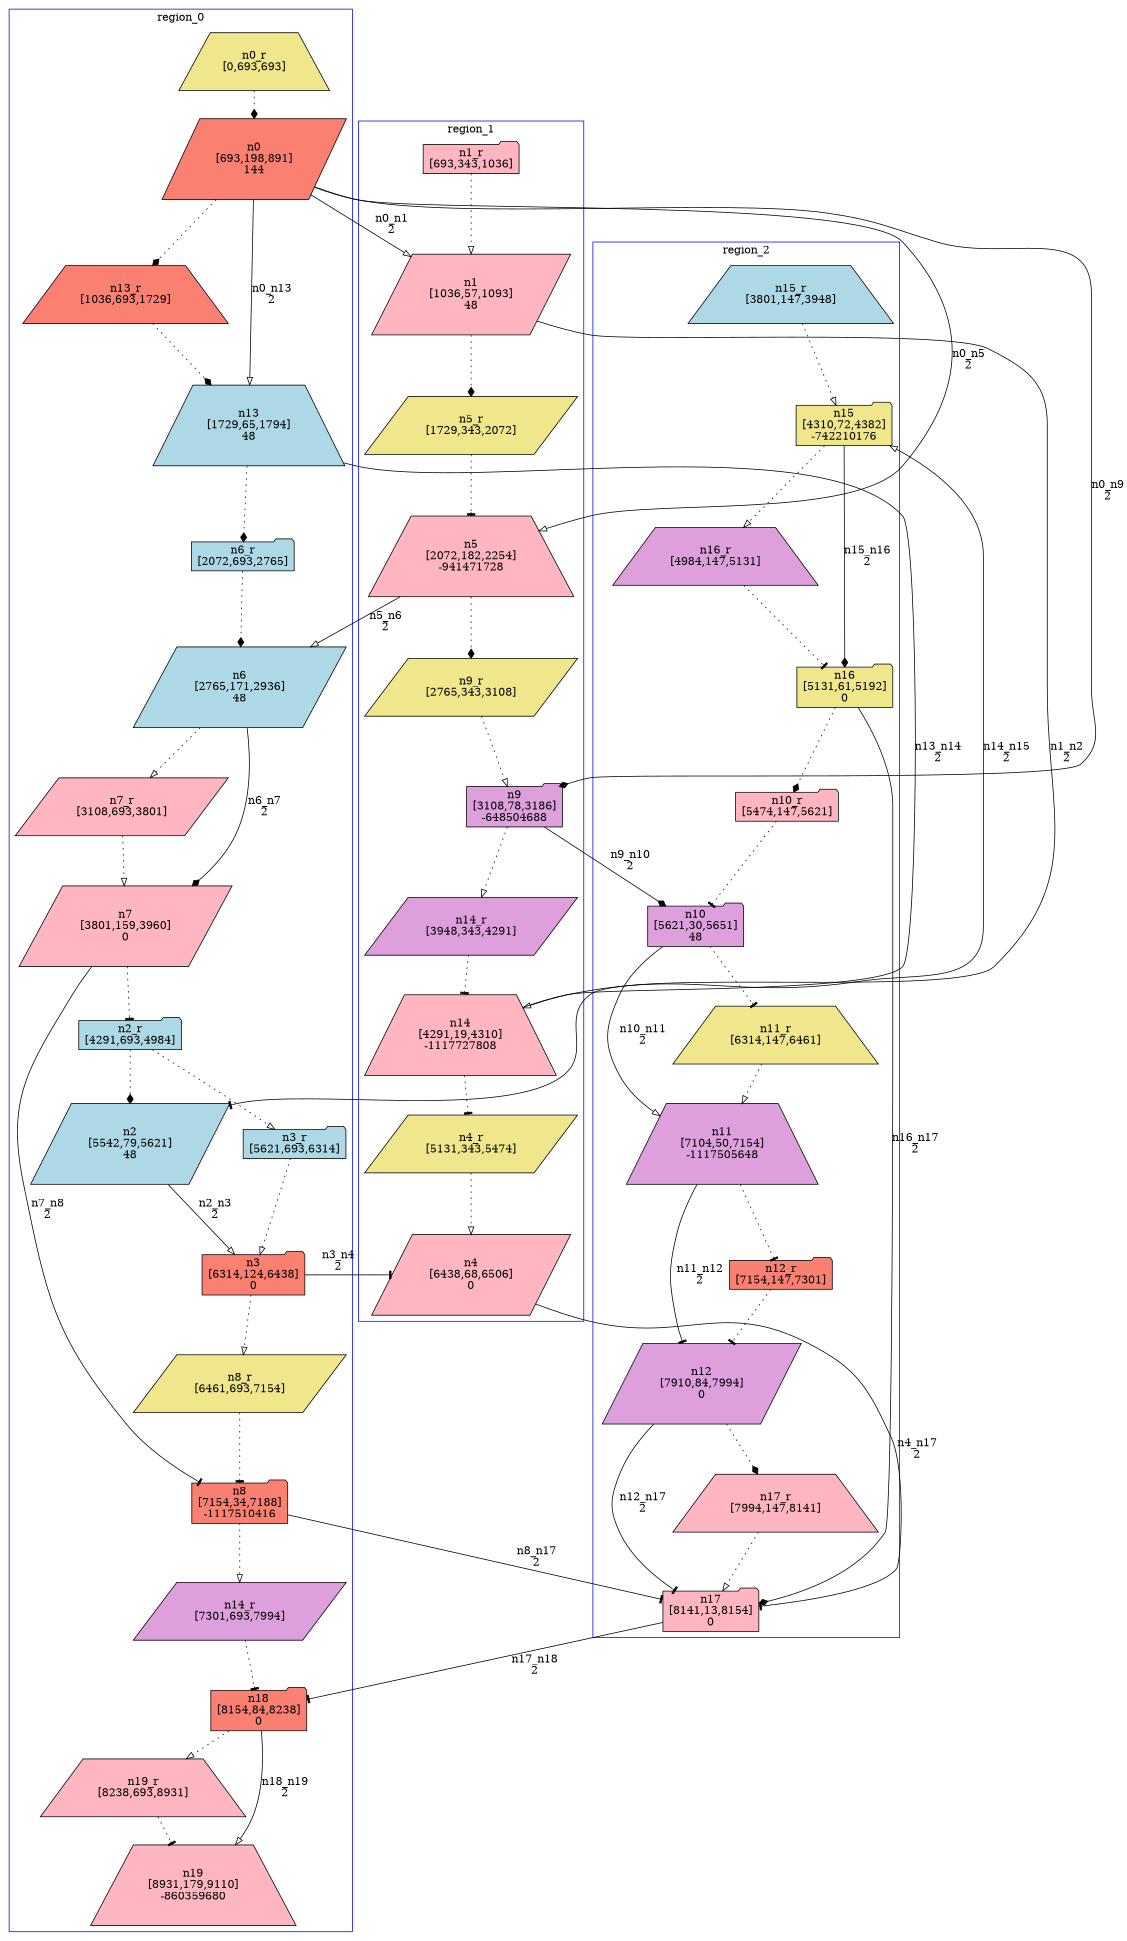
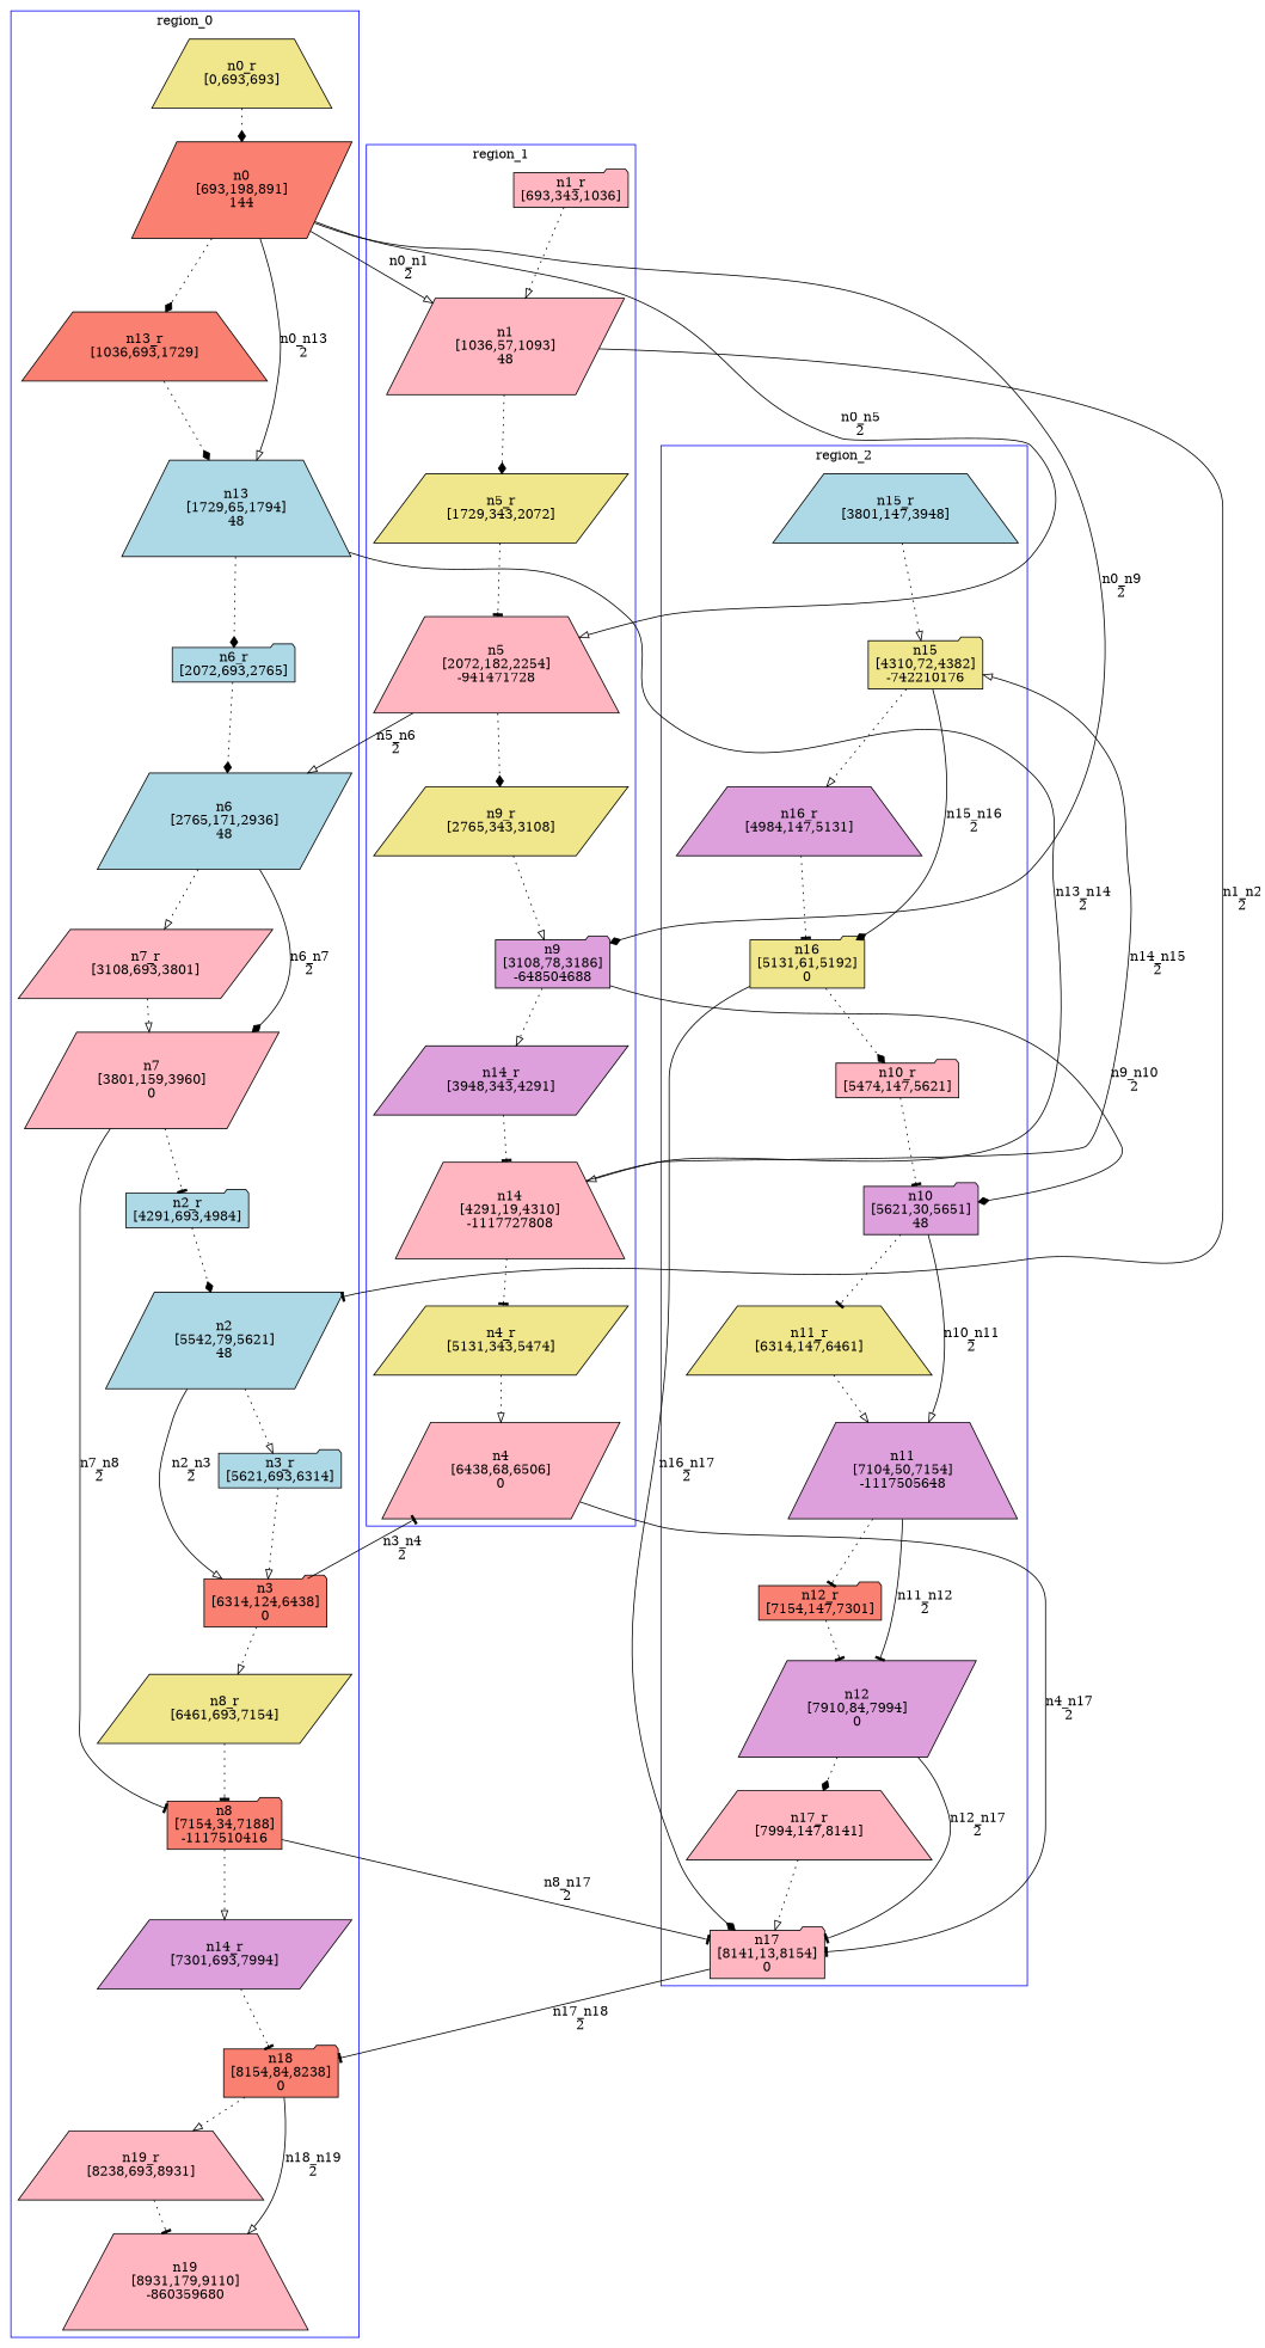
  digraph {
    fontname="DejaVu Serif"
    node [fillcolor=lightpink fontname="DejaVu Serif" shape=parallelogram style=filled]
    edge [arrowhead=onormal fontname="DejaVu Serif" style=dotted]
    n1 [fillcolor=khaki label="n0_r\n[0,693,693]" shape=trapezium]
    n2 [fillcolor=salmon label="n0\n[693,198,891]\n144"]
    n3 [fillcolor=salmon label="n13_r\n[1036,693,1729]" shape=trapezium]
    n4 [fillcolor=lightblue label="n13\n[1729,65,1794]\n48" shape=trapezium]
    n5 [fillcolor=lightblue label="n6_r\n[2072,693,2765]" shape=folder]
    n6 [fillcolor=lightblue label="n6\n[2765,171,2936]\n48"]
    n7 [label="n7_r\n[3108,693,3801]"]
    n8 [label="n7\n[3801,159,3960]\n0"]
    n9 [fillcolor=lightblue label="n2_r\n[4291,693,4984]" shape=folder]
    n10 [fillcolor=lightblue label="n2\n[5542,79,5621]\n48"]
    n11 [fillcolor=lightblue label="n3_r\n[5621,693,6314]" shape=folder]
    n12 [fillcolor=salmon label="n3\n[6314,124,6438]\n0" shape=folder]
    n13 [fillcolor=khaki label="n8_r\n[6461,693,7154]"]
    n14 [fillcolor=salmon label="n8\n[7154,34,7188]\n-1117510416" shape=folder]
    n15 [fillcolor=plum label="n14_r\n[7301,693,7994]"]
    n16 [fillcolor=salmon label="n18\n[8154,84,8238]\n0" shape=folder]
    n17 [label="n19_r\n[8238,693,8931]" shape=trapezium]
    n18 [label="n19\n[8931,179,9110]\n-860359680" shape=trapezium]
    n19 [label="n1_r\n[693,343,1036]" shape=folder]
    n20 [label="n1\n[1036,57,1093]\n48"]
    n21 [fillcolor=khaki label="n5_r\n[1729,343,2072]"]
    n22 [label="n5\n[2072,182,2254]\n-941471728" shape=trapezium]
    n23 [fillcolor=khaki label="n9_r\n[2765,343,3108]"]
    n24 [fillcolor=plum label="n9\n[3108,78,3186]\n-648504688" shape=folder]
    n25 [fillcolor=plum label="n14_r\n[3948,343,4291]"]
    n26 [label="n14\n[4291,19,4310]\n-1117727808" shape=trapezium]
    n27 [fillcolor=khaki label="n4_r\n[5131,343,5474]"]
    n28 [label="n4\n[6438,68,6506]\n0"]
    n29 [fillcolor=lightblue label="n15_r\n[3801,147,3948]" shape=trapezium]
    n30 [fillcolor=khaki label="n15\n[4310,72,4382]\n-742210176" shape=folder]
    n31 [fillcolor=plum label="n16_r\n[4984,147,5131]" shape=trapezium]
    n32 [fillcolor=khaki label="n16\n[5131,61,5192]\n0" shape=folder]
    n33 [label="n10_r\n[5474,147,5621]" shape=folder]
    n34 [fillcolor=plum label="n10\n[5621,30,5651]\n48" shape=folder]
    n35 [fillcolor=khaki label="n11_r\n[6314,147,6461]" shape=trapezium]
    n36 [fillcolor=plum label="n11\n[7104,50,7154]\n-1117505648" shape=trapezium]
    n37 [fillcolor=salmon label="n12_r\n[7154,147,7301]" shape=folder]
    n38 [fillcolor=plum label="n12\n[7910,84,7994]\n0"]
    n39 [label="n17_r\n[7994,147,8141]" shape=trapezium]
    n40 [label="n17\n[8141,13,8154]\n0" shape=folder]
    subgraph cluster_1 {
      color=blue
      label=region_0
      stytle=filled
      n1
      n2
      n3
      n4
      n5
      n6
      n7
      n8
      n9
      n10
      n11
      n12
      n13
      n14
      n15
      n16
      n17
      n18
    }
    subgraph cluster_2 {
      color=blue
      label=region_1
      stytle=filled
      n19
      n20
      n21
      n22
      n23
      n24
      n25
      n26
      n27
      n28
    }
    subgraph cluster_3 {
      color=blue
      label=region_2
      stytle=filled
      n29
      n30
      n31
      n32
      n33
      n34
      n35
      n36
      n37
      n38
      n39
      n40
    }
    n1 -> n2 [arrowhead=diamond]
    n2 -> n3 [arrowhead=diamond]
    n2 -> n4 [label="n0_n13\n2" style=""]
    n2 -> n20 [label="n0_n1\n2" style=""]
    n2 -> n22 [label="n0_n5\n2" style=""]
    n2 -> n24 [arrowhead=diamond label="n0_n9\n2" style=""]
    n3 -> n4 [arrowhead=diamond]
    n4 -> n5 [arrowhead=diamond]
    n4 -> n26 [label="n13_n14\n2" style=""]
    n5 -> n6 [arrowhead=diamond]
    n6 -> n7
    n6 -> n8 [arrowhead=diamond label="n6_n7\n2" style=""]
    n7 -> n8
    n8 -> n9 [arrowhead=tee]
    n8 -> n14 [arrowhead=tee label="n7_n8\n2" style=""]
    n9 -> n10 [arrowhead=diamond]
-   n9 -> n11
+   n10 -> n11
    n10 -> n12 [label="n2_n3\n2" style=""]
    n11 -> n12
    n12 -> n13
    n12 -> n28 [arrowhead=tee label="n3_n4\n2" style=""]
    n13 -> n14 [arrowhead=tee]
    n14 -> n15
    n14 -> n40 [arrowhead=tee label="n8_n17\n2" style=""]
    n15 -> n16 [arrowhead=tee]
    n16 -> n17
    n16 -> n18 [label="n18_n19\n2" style=""]
    n17 -> n18 [arrowhead=tee]
    n19 -> n20
    n20 -> n10 [arrowhead=tee label="n1_n2\n2" style=""]
    n20 -> n21 [arrowhead=diamond]
    n21 -> n22 [arrowhead=tee]
    n22 -> n6 [label="n5_n6\n2" style=""]
    n22 -> n23 [arrowhead=diamond]
    n23 -> n24
    n24 -> n25
    n24 -> n34 [arrowhead=diamond label="n9_n10\n2" style=""]
    n25 -> n26 [arrowhead=tee]
    n26 -> n27 [arrowhead=tee]
    n26 -> n30 [label="n14_n15\n2" style=""]
    n27 -> n28
    n28 -> n40 [arrowhead=tee label="n4_n17\n2" style=""]
    n29 -> n30
    n30 -> n31
    n30 -> n32 [arrowhead=diamond label="n15_n16\n2" style=""]
    n31 -> n32 [arrowhead=tee]
    n32 -> n33 [arrowhead=diamond]
    n32 -> n40 [arrowhead=diamond label="n16_n17\n2" style=""]
    n33 -> n34 [arrowhead=tee]
    n34 -> n35 [arrowhead=tee]
    n34 -> n36 [label="n10_n11\n2" style=""]
    n35 -> n36
    n36 -> n37 [arrowhead=tee]
    n36 -> n38 [arrowhead=tee label="n11_n12\n2" style=""]
    n37 -> n38 [arrowhead=tee]
    n38 -> n39 [arrowhead=diamond]
    n38 -> n40 [arrowhead=tee label="n12_n17\n2" style=""]
    n39 -> n40
    n40 -> n16 [arrowhead=tee label="n17_n18\n2" style=""]
  }
